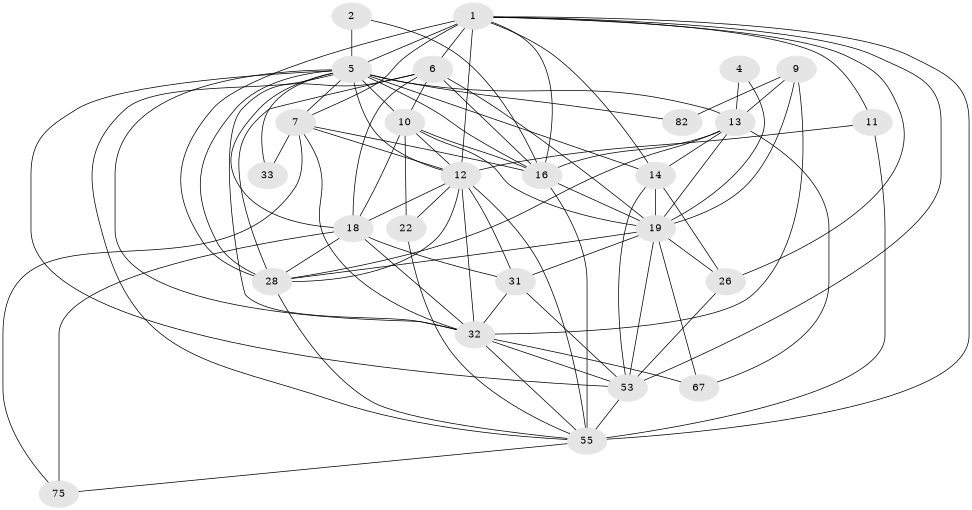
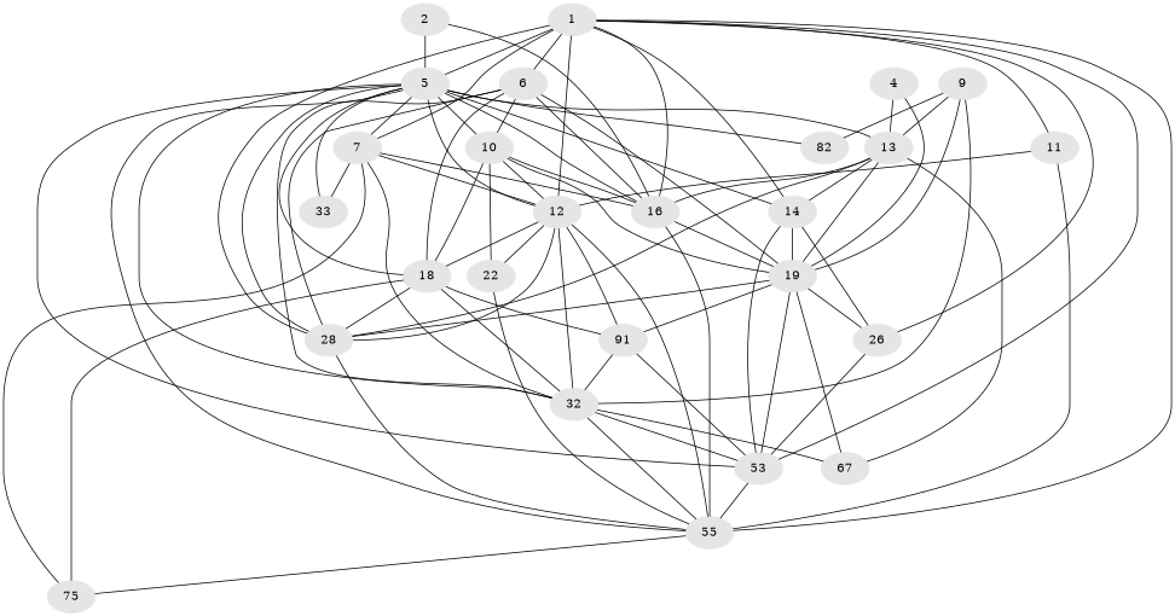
  graph {
    node [color=gray90 style=filled]
    1 [super="+17+3+8"]
    5 [super="+24"]
    6 [super="+74+42"]
    7 [super="+27+38"]
    11 [super="+58"]
    12 [super="+15+85"]
    14 [super="+39"]
    16 [super="+44+65+86+43+35"]
    26 [super="+84+64"]
    28 [super="+36"]
    53 [super="+73+66"]
    55 [super="+60"]
    13 [super="+20"]
    10 [super="+52+90"]
    18 [super="+40+49"]
    32 [super="+63+51"]
    33
    82
    19 [super="+91+61"]
    75
    22 [super="+30"]
-   31 [super="+59+77"]
+   31 [super="+59+77" label=91]
    2
    67
    4
    9
    1 -- 5 [weight=4]
    1 -- 6
    1 -- 7 [weight=2]
    1 -- 11
    1 -- 12 [weight=2]
    1 -- 14
    1 -- 16 [weight=2]
    1 -- 26
    1 -- 28
    1 -- 53
    1 -- 55 [weight=3]
    5 -- 7 [weight=2]
    5 -- 12
    5 -- 14
    5 -- 16
    5 -- 28
    5 -- 53
    5 -- 55 [weight=2]
    5 -- 13 [weight=4]
    5 -- 10
    5 -- 18 [weight=2]
    5 -- 32 [weight=2]
    5 -- 33
    5 -- 82
    6 -- 16 [weight=2]
    6 -- 28
    6 -- 10 [weight=2]
    6 -- 18
    6 -- 32
    6 -- 19
    7 -- 12
    7 -- 16
    7 -- 32
    7 -- 33 [weight=2]
    7 -- 75
    11 -- 12
    11 -- 55 [weight=2]
    12 -- 28
    12 -- 55
    12 -- 18 [weight=2]
    12 -- 32 [weight=2]
    12 -- 22
    12 -- 31
    14 -- 26 [weight=2]
    14 -- 53
    14 -- 19
    16 -- 55 [weight=2]
    16 -- 19
    26 -- 53
    28 -- 55
    53 -- 55
    55 -- 75
    13 -- 14
    13 -- 16 [weight=2]
    13 -- 28
    13 -- 19
    13 -- 67
    10 -- 12
    10 -- 16
    10 -- 18
    10 -- 19 [weight=2]
    10 -- 22
    18 -- 28
    18 -- 32
    18 -- 75
    18 -- 31
    32 -- 53
    32 -- 55
    32 -- 67
    19 -- 26
    19 -- 28
    19 -- 53 [weight=2]
    19 -- 31
    19 -- 67
    22 -- 55
    31 -- 53
    31 -- 32
    2 -- 5 [weight=2]
    2 -- 16
    4 -- 13
    4 -- 19
    9 -- 13
    9 -- 32
    9 -- 82
    9 -- 19
  }
